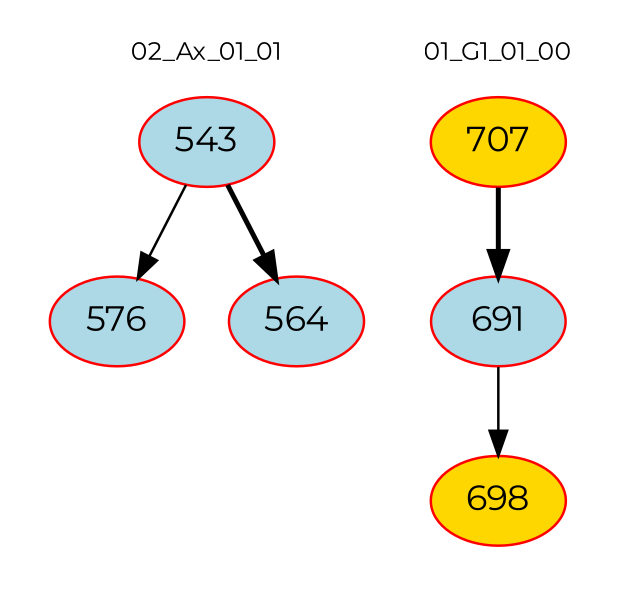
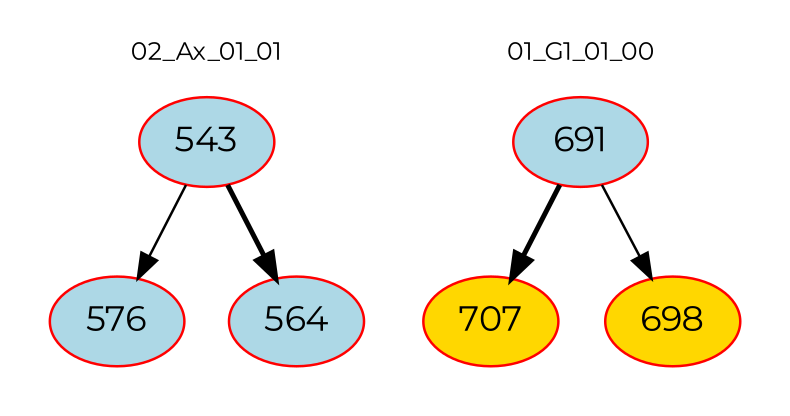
  digraph {
    fontname=Montserrat
    node [color=red fillcolor=lightblue fontname=Montserrat style=filled]
    edge [color=black fontname=Montserrat style=solid]
    n1 [label=543]
    n2 [label=576]
    n3 [label=564]
    n4 [label=691]
    n5 [fillcolor=gold label=707]
    n6 [fillcolor=gold label=698]
    subgraph cluster_1 {
      color=white
      fontsize=10
      label="02_Ax_01_01"
      n1
      n2
      n3
    }
    subgraph cluster_2 {
      color=white
      fontsize=10
      label="01_G1_01_00"
      n4
      n5
      n6
    }
    n1 -> n2
    n1 -> n3 [style=bold]
-   n5 -> n4 [style=bold]
+   n4 -> n5 [style=bold]
    n4 -> n6
  }
